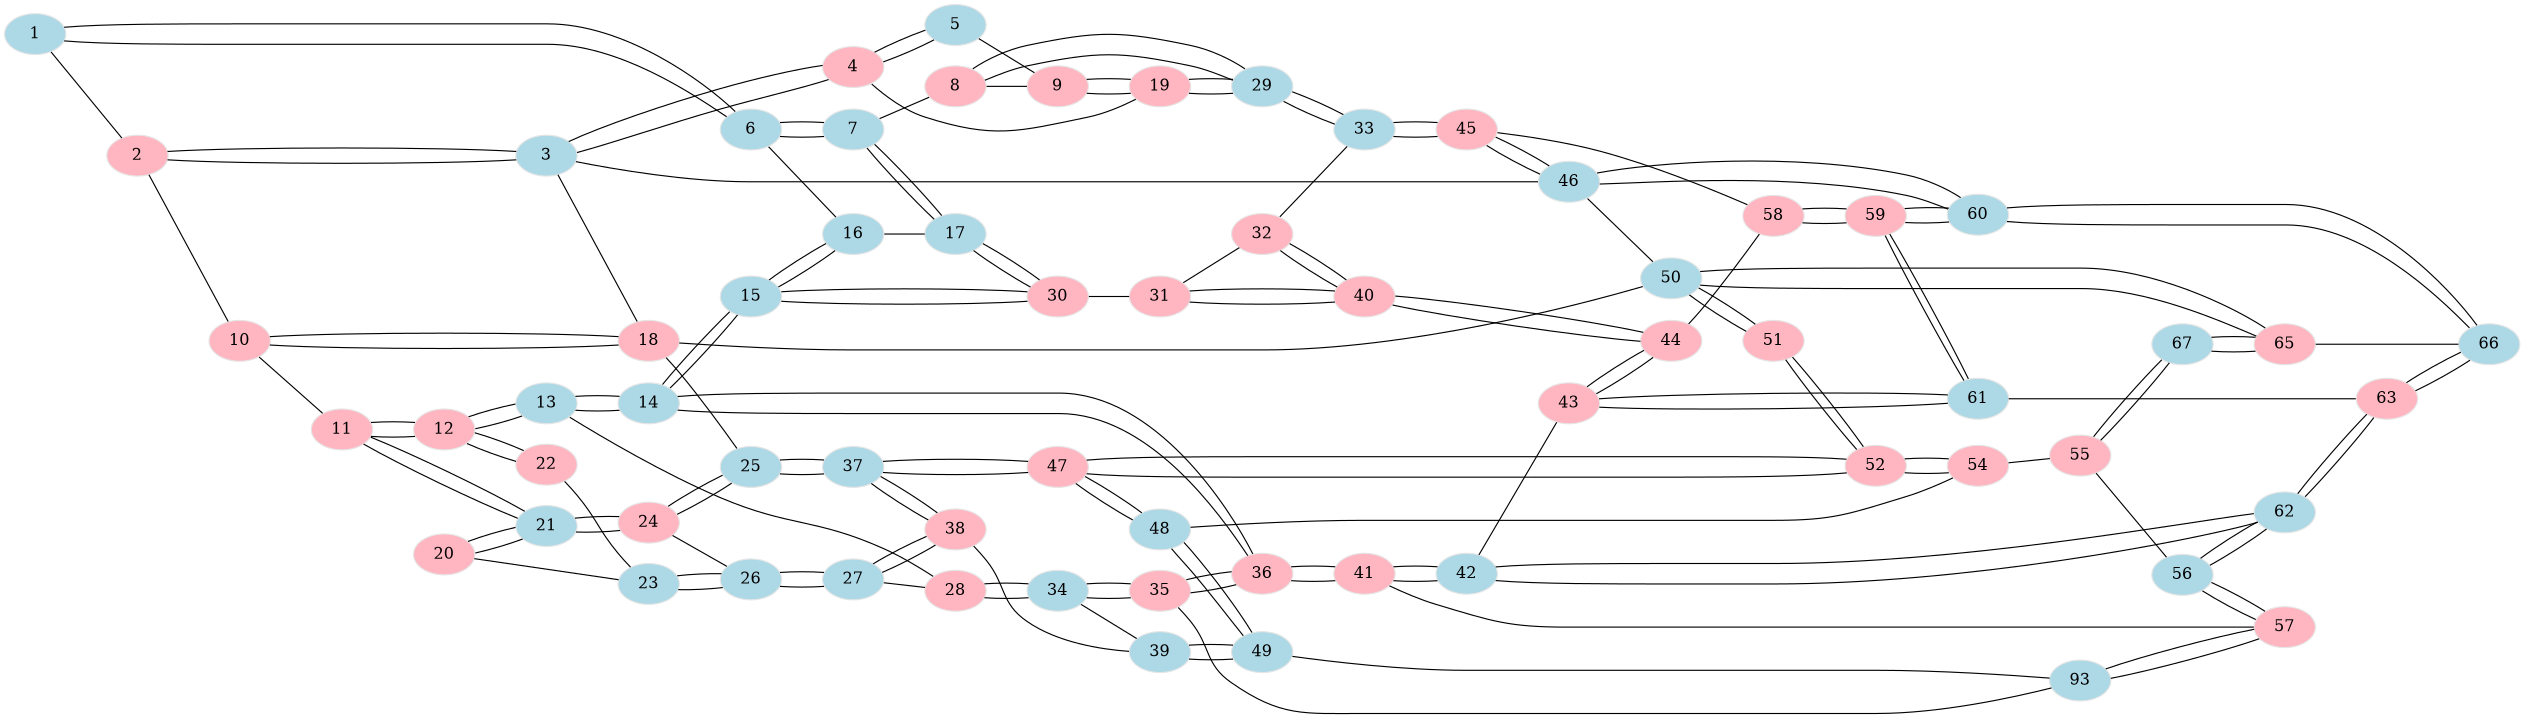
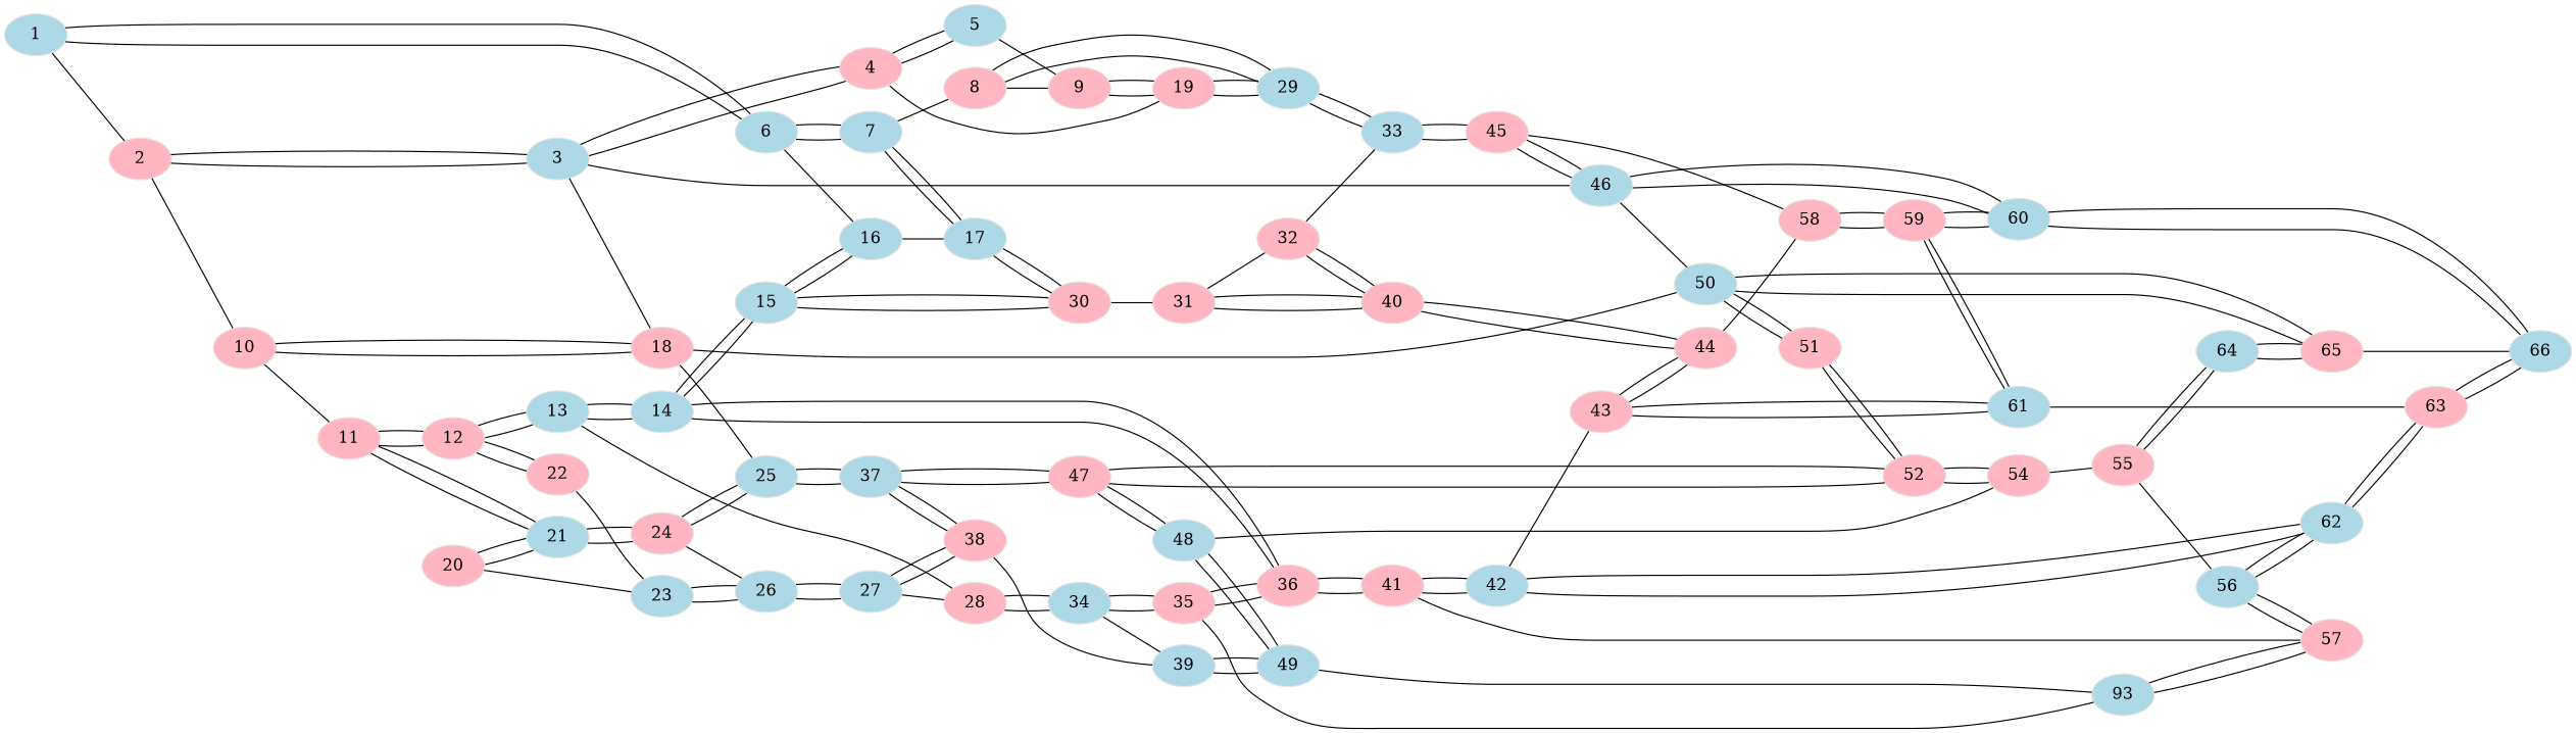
  graph {
    rankdir=LR
    node [color=gray90 fillcolor=lightpink style=filled]
    1 [fillcolor=lightblue]
    2
    6 [fillcolor=lightblue]
    3 [fillcolor=lightblue]
    10
    7 [fillcolor=lightblue]
    16 [fillcolor=lightblue]
    4
    18
    46 [fillcolor=lightblue]
    11
    5 [fillcolor=lightblue]
    19
    25 [fillcolor=lightblue]
    50 [fillcolor=lightblue]
    60 [fillcolor=lightblue]
    9
    29 [fillcolor=lightblue]
    8
    17 [fillcolor=lightblue]
    30
    33 [fillcolor=lightblue]
    12
    21 [fillcolor=lightblue]
    13 [fillcolor=lightblue]
    22
    24
    14 [fillcolor=lightblue]
    28
    23 [fillcolor=lightblue]
    15 [fillcolor=lightblue]
    36
    34 [fillcolor=lightblue]
    41
    31
    37 [fillcolor=lightblue]
    51
    65
    20
    26 [fillcolor=lightblue]
    27 [fillcolor=lightblue]
    38
    47
    39 [fillcolor=lightblue]
    35
    45
    32
    40
    44
    58
    n51 [fillcolor=lightblue label=93]
    49 [fillcolor=lightblue]
    57
    42 [fillcolor=lightblue]
    48 [fillcolor=lightblue]
    52
    43
    62 [fillcolor=lightblue]
    61 [fillcolor=lightblue]
    63
    59
    66 [fillcolor=lightblue]
    54
    55
-   64 [fillcolor=lightblue label=67]
+   64 [fillcolor=lightblue]
    56 [fillcolor=lightblue]
    1 -- 2
    1 -- 6
    1 -- 6
    2 -- 3
    2 -- 3
    2 -- 10
    6 -- 7
    6 -- 7
    6 -- 16
    3 -- 4
    3 -- 4
    3 -- 18
    3 -- 46
    10 -- 18
    10 -- 18
    10 -- 11
    7 -- 8
    7 -- 17
    7 -- 17
    16 -- 17
    4 -- 5
    4 -- 5
    4 -- 19
    18 -- 25
    18 -- 50
    46 -- 50
    46 -- 60
    46 -- 60
    11 -- 12
    11 -- 12
    11 -- 21
    11 -- 21
    5 -- 9
    19 -- 29
    19 -- 29
    25 -- 37
    25 -- 37
    50 -- 51
    50 -- 51
    50 -- 65
    50 -- 65
    60 -- 66
    60 -- 66
    9 -- 19
    9 -- 19
    29 -- 33
    29 -- 33
    8 -- 9
    8 -- 29
    8 -- 29
    17 -- 30
    17 -- 30
    30 -- 31
    33 -- 45
    33 -- 45
    12 -- 13
    12 -- 13
    12 -- 22
    12 -- 22
    21 -- 24
    21 -- 24
    13 -- 14
    13 -- 14
    13 -- 28
    22 -- 23
    24 -- 25
    24 -- 25
    24 -- 26
    14 -- 15
    14 -- 15
    14 -- 36
    14 -- 36
    28 -- 34
    28 -- 34
    23 -- 26
    23 -- 26
    15 -- 16
    15 -- 16
    15 -- 30
    15 -- 30
    36 -- 41
    36 -- 41
    34 -- 39
    34 -- 35
    34 -- 35
    41 -- 57
    41 -- 42
    41 -- 42
    31 -- 32
    31 -- 40
    31 -- 40
    37 -- 38
    37 -- 38
    37 -- 47
    37 -- 47
    51 -- 52
    51 -- 52
    65 -- 66
    20 -- 21
    20 -- 21
    20 -- 23
    26 -- 27
    26 -- 27
    27 -- 28
    27 -- 38
    27 -- 38
    38 -- 39
    47 -- 48
    47 -- 48
    47 -- 52
    47 -- 52
    39 -- 49
    39 -- 49
    35 -- 36
    35 -- 36
    35 -- n51
    45 -- 46
    45 -- 46
    45 -- 58
    32 -- 33
    32 -- 40
    32 -- 40
    40 -- 44
    40 -- 44
    44 -- 58
    58 -- 59
    58 -- 59
    n51 -- 57
    n51 -- 57
    49 -- n51
    42 -- 43
    42 -- 62
    42 -- 62
    48 -- 49
    48 -- 49
    48 -- 54
    52 -- 54
    52 -- 54
    43 -- 44
    43 -- 44
    43 -- 61
    43 -- 61
    62 -- 63
    62 -- 63
    61 -- 63
    63 -- 66
    63 -- 66
    59 -- 60
    59 -- 60
    59 -- 61
    59 -- 61
    54 -- 55
    55 -- 64
    55 -- 64
    55 -- 56
    64 -- 65
    64 -- 65
    56 -- 57
    56 -- 57
    56 -- 62
    56 -- 62
  }
